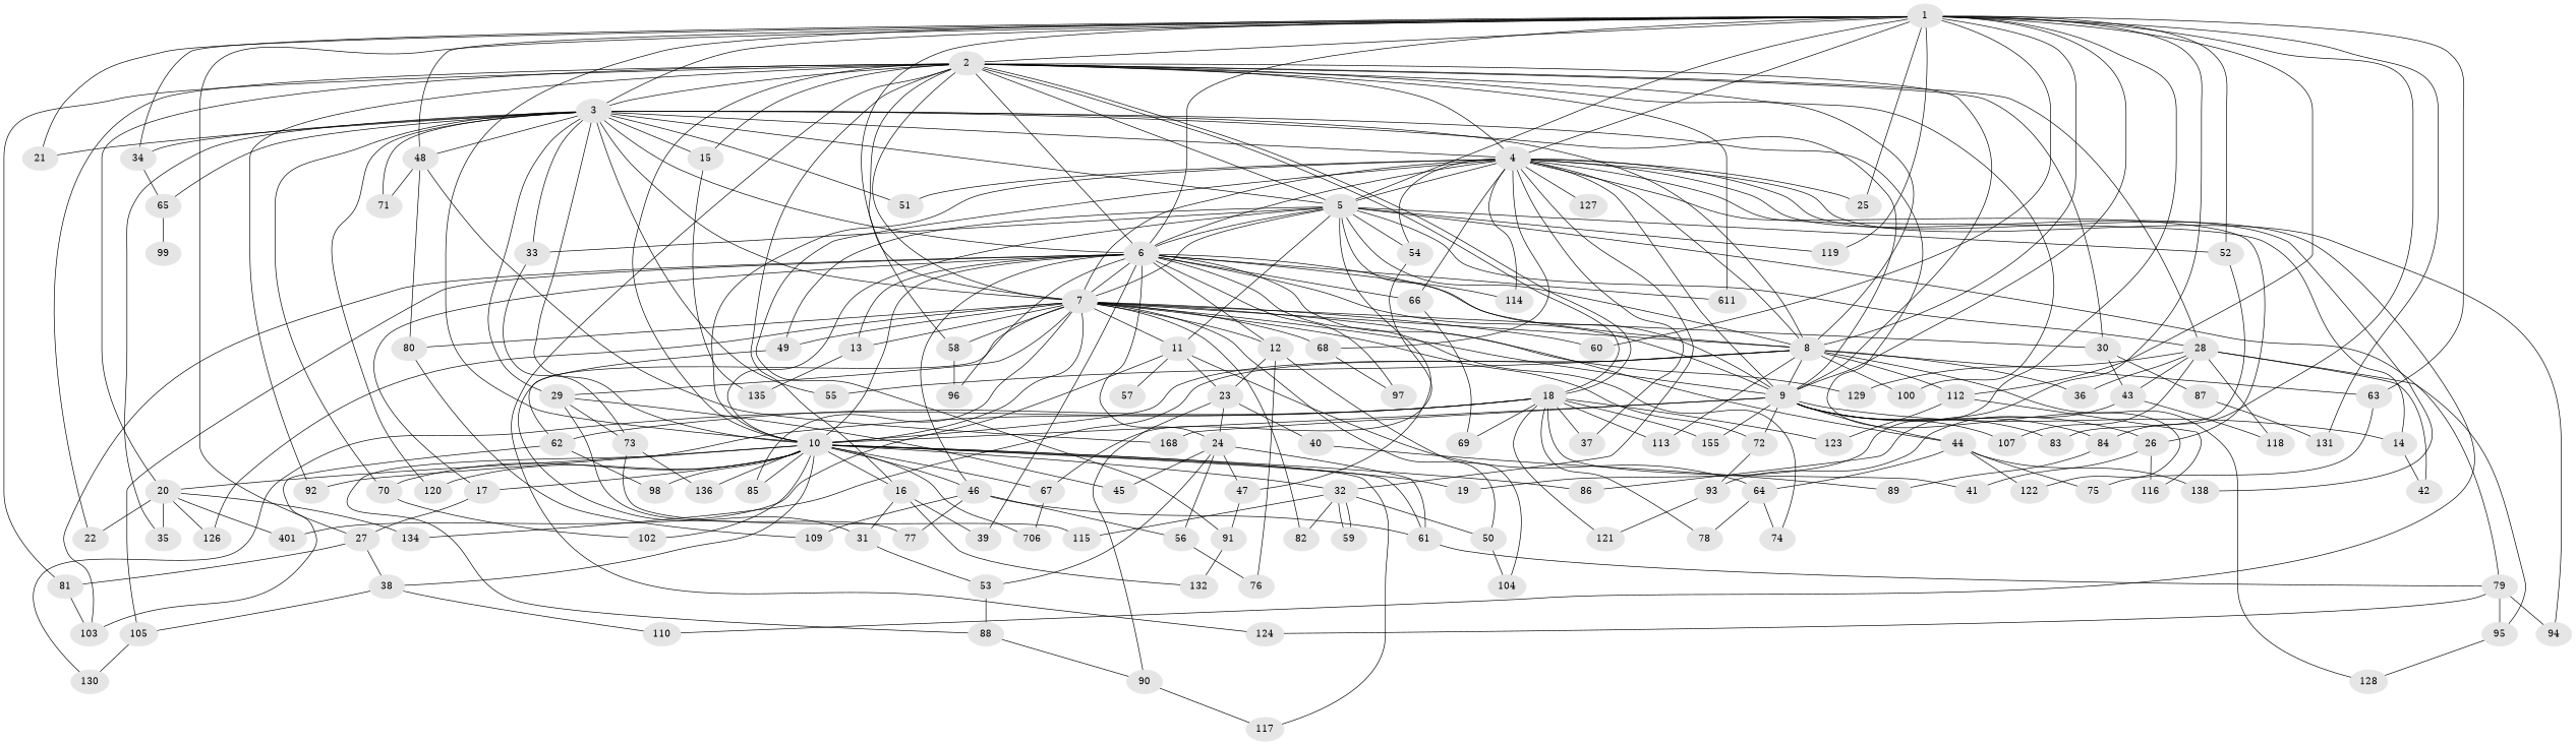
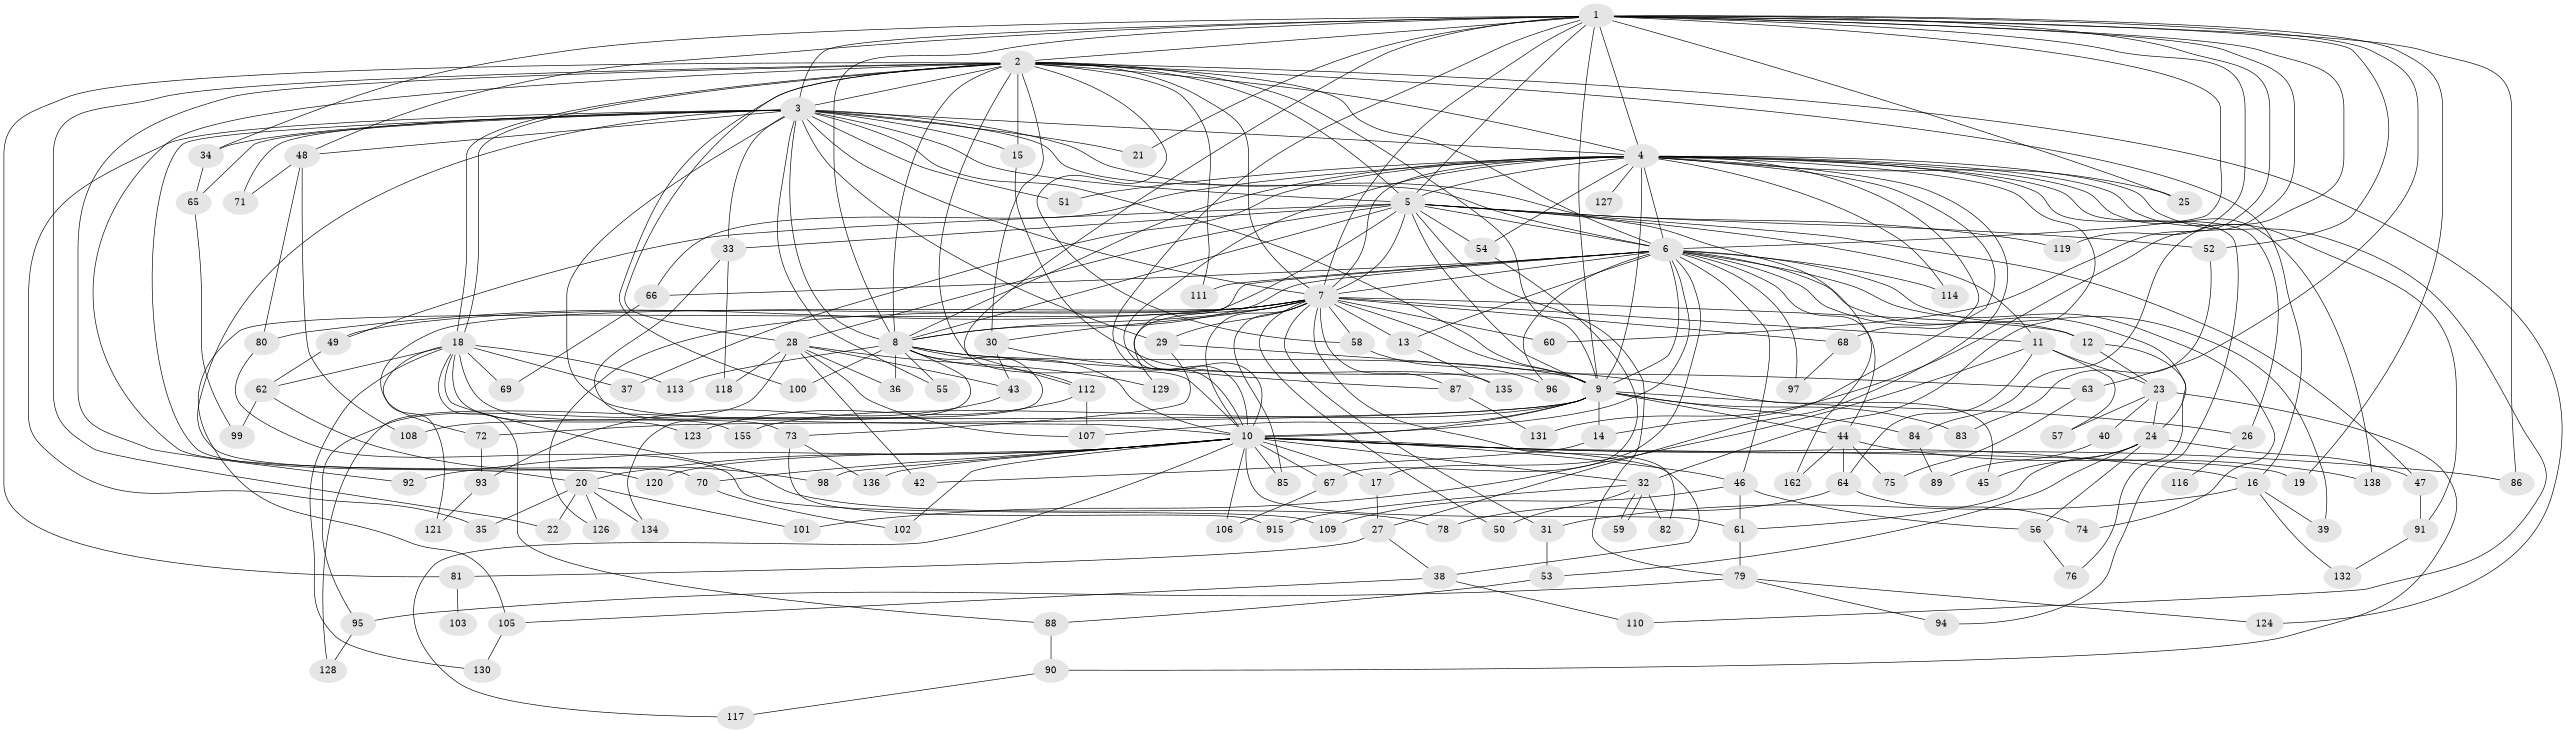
  graph {
    node [color=gray90 style=filled]
    1
    2
    3
    4
    5
    6
    7
    8
    9
    10
    19
    21
    25
    27
    34
    48
    52
    60
    63
    84
    86
    112
    119
    131
    15
    16
    18
    20
    22
    28
    30
    58
    81
    92
    100
-   111 [label=611]
+   111
    124
    29
    33
    35
    51
    55
    65
    70
    71
    120
-   122
+   122 [label=162]
    14
    26
    32
    37
    54
    66
    68
    91
    94
    110
    114
    127
    n60 [label=138]
    11
    47
    49
    79
    12
    13
    17
    24
    39
    44
    46
    74
    96
    97
    103
    105
    31
    50
    72
    80
    82
    85
    87
    126
    129
    36
    113
    128
    134
    83
    107
-   108 [label=168]
+   108
    n93 [label=155]
    38
    67
    98
    102
-   106 [label=706]
+   106
    117
    136
    61
    75
    89
    123
    116
    135
    132
-   41
    62
    69
    78
    88
    121
    130
-   101 [label=401]
+   101
    42
    43
    95
    118
    45
    73
-   77
    99
    59
-   115
+   115 [label=915]
    23
    57
    64
    76
-   104
    53
    56
    109
    93
    40
    90
    1 -- 2
    1 -- 3
    1 -- 4
    1 -- 5
    1 -- 6
    1 -- 7
    1 -- 8
    1 -- 9
    1 -- 10
    1 -- 19
    1 -- 21
    1 -- 25
-   1 -- 27
+   4 -- 27
    1 -- 34
    1 -- 48
    1 -- 52
    1 -- 60
    1 -- 63
    1 -- 84
    1 -- 86
    1 -- 112
    1 -- 119
    1 -- 131
    2 -- 3
    2 -- 4
    2 -- 5
    2 -- 6
    2 -- 7
    2 -- 8
    2 -- 9
    2 -- 10
    2 -- 15
    2 -- 16
    2 -- 18
    2 -- 18
    2 -- 20
    2 -- 22
    2 -- 28
    2 -- 30
    2 -- 58
    2 -- 81
    2 -- 92
    2 -- 100
    2 -- 111
    2 -- 124
    3 -- 4
    3 -- 5
    3 -- 6
    3 -- 7
    3 -- 8
    3 -- 9
    3 -- 10
    3 -- 21
    3 -- 34
    3 -- 48
    3 -- 15
    3 -- 29
    3 -- 33
    3 -- 35
    3 -- 51
    3 -- 55
    3 -- 65
    3 -- 70
    3 -- 71
    3 -- 120
    3 -- 122
    4 -- 5
    4 -- 6
    4 -- 7
    4 -- 8
    4 -- 9
    4 -- 10
    4 -- 25
    4 -- 51
    4 -- 14
    4 -- 26
    4 -- 32
    4 -- 37
    4 -- 54
    4 -- 66
    4 -- 68
    4 -- 91
    4 -- 94
    4 -- 110
    4 -- 114
    4 -- 127
    4 -- n60
    5 -- 6
    5 -- 7
    5 -- 8
    5 -- 9
    5 -- 10
    5 -- 52
    5 -- 119
    5 -- 28
    5 -- 33
    5 -- 54
    5 -- 11
    5 -- 47
    5 -- 49
    5 -- 79
    6 -- 7
    6 -- 8
    6 -- 9
    6 -- 10
    6 -- 111
    6 -- 66
    6 -- 114
    6 -- 12
    6 -- 13
    6 -- 17
    6 -- 24
    6 -- 39
    6 -- 44
    6 -- 46
    6 -- 74
    6 -- 96
    6 -- 97
-   6 -- 103
    6 -- 105
    7 -- 8
    7 -- 9
    7 -- 10
    7 -- 60
    7 -- 30
    7 -- 58
    7 -- 29
    7 -- 68
    7 -- 11
    7 -- 49
    7 -- 12
    7 -- 13
    7 -- 31
    7 -- 50
    7 -- 72
    7 -- 80
    7 -- 82
    7 -- 85
+   7 -- 87
    7 -- 126
    7 -- 129
    8 -- 9
    8 -- 10
    8 -- 63
    8 -- 112
    8 -- 100
    8 -- 55
    8 -- 36
    8 -- 113
    8 -- 128
    8 -- 134
    9 -- 10
    9 -- 84
    9 -- 14
    9 -- 26
    9 -- 44
    9 -- 72
    9 -- 83
    9 -- 107
    9 -- 108
    9 -- n93
    10 -- 19
    10 -- 86
    10 -- 16
    10 -- 20
    10 -- 92
    10 -- 70
    10 -- 120
    10 -- 32
    10 -- 17
    10 -- 46
    10 -- 85
    10 -- 38
    10 -- 67
    10 -- 98
    10 -- 102
    10 -- 106
    10 -- 117
    10 -- 136
    10 -- 61
    27 -- 81
    27 -- 38
    34 -- 65
    48 -- 71
    48 -- 80
    48 -- 108
    52 -- 83
    63 -- 75
    84 -- 89
    112 -- 123
-   112 -- 116
+   112 -- 107
    15 -- 135
    16 -- 39
    16 -- 31
    16 -- 132
    18 -- 37
    18 -- 113
    18 -- n93
    18 -- 123
-   18 -- 41
    18 -- 62
    18 -- 69
    18 -- 78
    18 -- 88
    18 -- 121
    18 -- 130
    20 -- 22
    20 -- 35
    20 -- 126
    20 -- 134
    20 -- 101
    28 -- 129
    28 -- 36
    28 -- 107
    28 -- 42
    28 -- 43
    28 -- 95
    28 -- 118
    30 -- 87
    30 -- 43
    58 -- 96
    81 -- 103
    29 -- 45
    29 -- 73
-   29 -- 77
-   43 -- 118
+   33 -- 118
    33 -- 73
    65 -- 99
    70 -- 102
    14 -- 42
    26 -- 116
-   26 -- 41
    32 -- 50
    32 -- 82
    32 -- 59
    32 -- 59
    32 -- 115
    54 -- 67
    66 -- 69
    68 -- 97
    91 -- 132
    11 -- 101
    11 -- 23
    11 -- 57
    11 -- 64
    47 -- 91
    49 -- 62
    79 -- 124
    79 -- 94
    79 -- 95
    12 -- 23
    12 -- 76
-   12 -- 104
    13 -- 135
    17 -- 27
    24 -- 47
    24 -- 61
    24 -- 45
    24 -- 53
    24 -- 56
    44 -- 122
    44 -- n60
    44 -- 75
    44 -- 64
    46 -- 61
-   46 -- 77
    46 -- 56
    46 -- 109
    105 -- 130
    31 -- 53
-   50 -- 104
    72 -- 93
    80 -- 109
    87 -- 131
    38 -- 110
    38 -- 105
    67 -- 106
    61 -- 79
    62 -- 98
-   62 -- 103
+   62 -- 99
    88 -- 90
    43 -- 93
    95 -- 128
    73 -- 136
    73 -- 115
    23 -- 24
+   23 -- 57
    23 -- 40
    23 -- 90
    64 -- 74
    64 -- 78
    53 -- 88
    56 -- 76
    93 -- 121
    40 -- 89
    90 -- 117
  }
